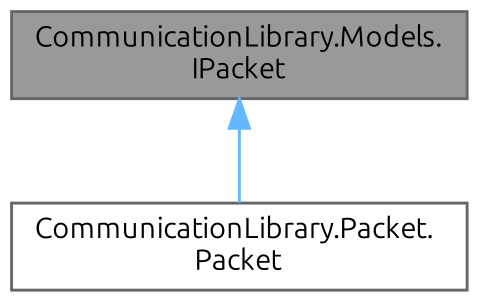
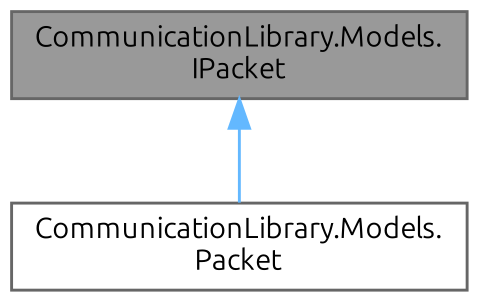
  digraph {
    fontname=Ubuntu
    node [color=gray40 fontname=Ubuntu fontsize=10 shape=box style=filled]
    n1 [fillcolor=grey60 fontcolor=black height=0.2 label="CommunicationLibrary.Models.\lIPacket" width=0.4]
-   n2 [fillcolor=white height=0.2 label="CommunicationLibrary.Packet.\lPacket" width=0.4]
+   n2 [fillcolor=white height=0.2 label="CommunicationLibrary.Models.\lPacket" width=0.4]
    n1 -> n2 [color=steelblue1 dir=back fontname=Ubuntu fontsize=10 labelfontname=Helvetica labelfontsize=10 style=solid]
  }
